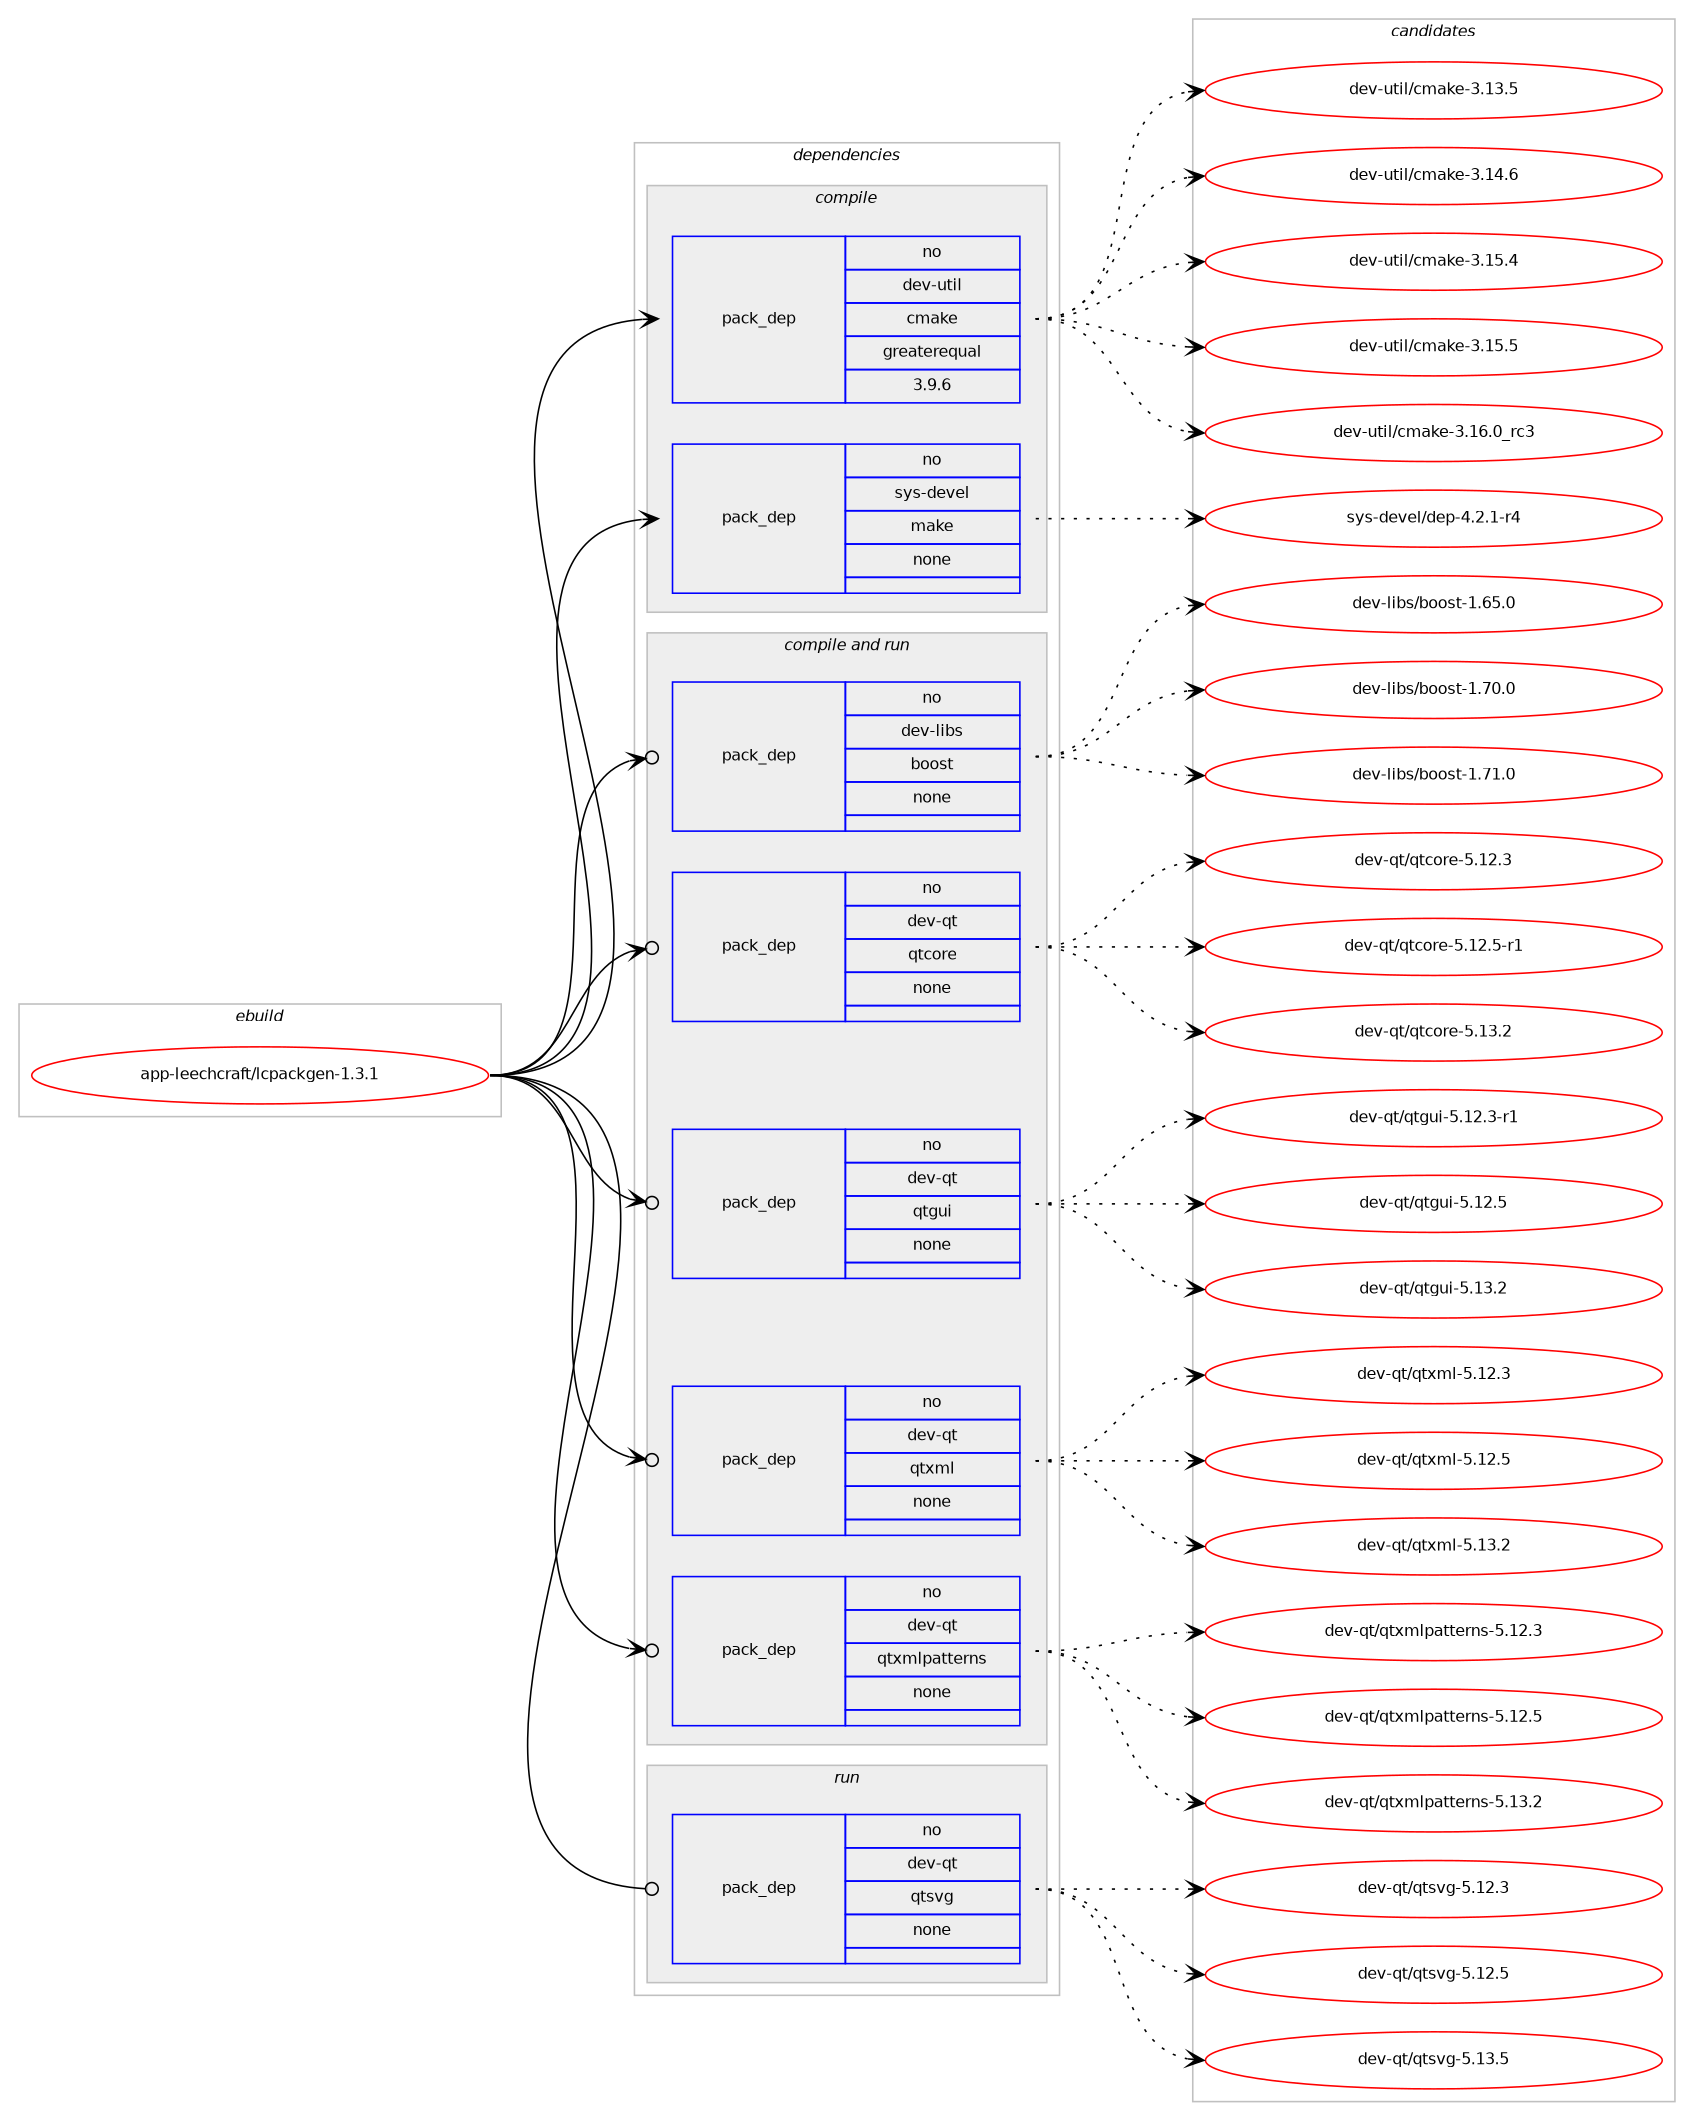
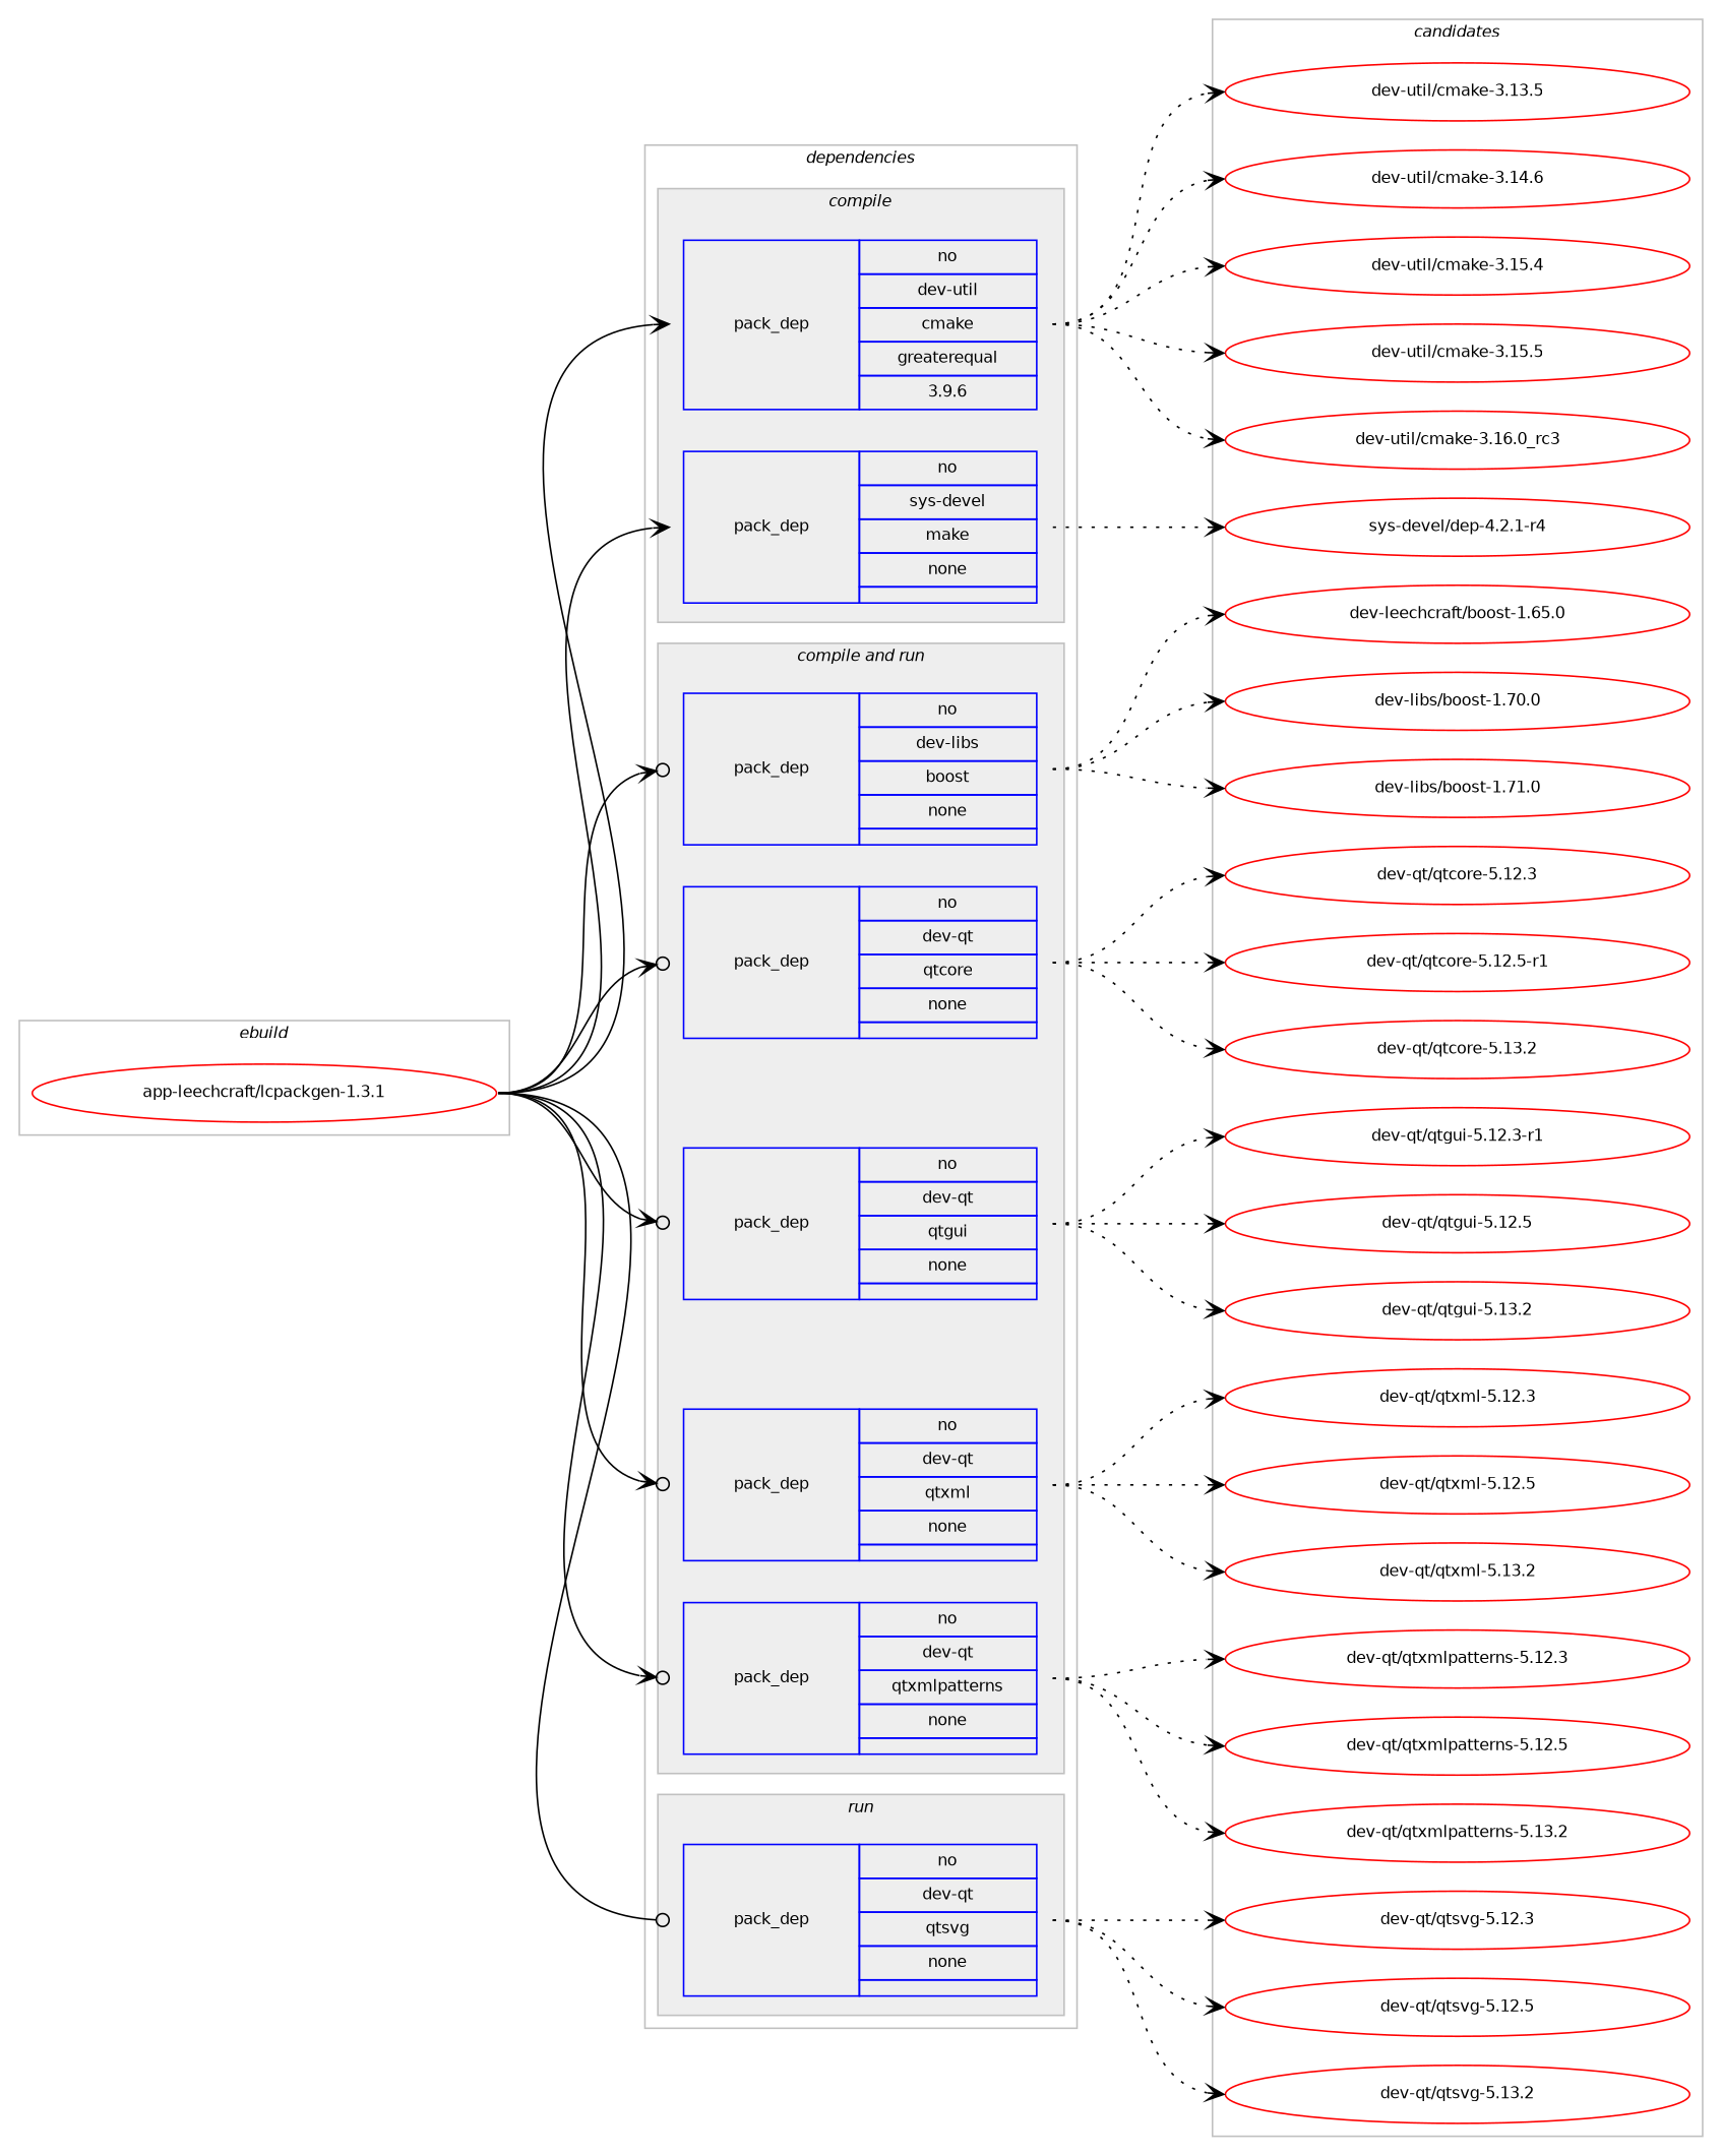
  digraph {
    compound=true
    concentrate=true
    fontname=Helvetica
    fontsize=10
    newrank=true
    rankdir=LR
    ranksep=1.5
    node [color=red fontname=Helvetica fontsize=10]
    edge [arrowhead=vee headport=w style=dotted tailport=e weight=100]
    n1 [label="app-leechcraft/lcpackgen-1.3.1" width=4]
    n2 [color=blue label=<<TABLE BORDER="0" CELLBORDER="1" CELLSPACING="0" CELLPADDING="4" WIDTH="220"><TR><TD ROWSPAN="6" CELLPADDING="30">pack_dep</TD></TR><TR><TD WIDTH="110">no</TD></TR><TR><TD>dev-util</TD></TR><TR><TD>cmake</TD></TR><TR><TD>greaterequal</TD></TR><TR><TD>3.9.6</TD></TR></TABLE>> shape=none]
    n3 [color=blue label=<<TABLE BORDER="0" CELLBORDER="1" CELLSPACING="0" CELLPADDING="4" WIDTH="220"><TR><TD ROWSPAN="6" CELLPADDING="30">pack_dep</TD></TR><TR><TD WIDTH="110">no</TD></TR><TR><TD>sys-devel</TD></TR><TR><TD>make</TD></TR><TR><TD>none</TD></TR><TR><TD></TD></TR></TABLE>> shape=none]
    n4 [color=blue label=<<TABLE BORDER="0" CELLBORDER="1" CELLSPACING="0" CELLPADDING="4" WIDTH="220"><TR><TD ROWSPAN="6" CELLPADDING="30">pack_dep</TD></TR><TR><TD WIDTH="110">no</TD></TR><TR><TD>dev-libs</TD></TR><TR><TD>boost</TD></TR><TR><TD>none</TD></TR><TR><TD></TD></TR></TABLE>> shape=none]
    n5 [color=blue label=<<TABLE BORDER="0" CELLBORDER="1" CELLSPACING="0" CELLPADDING="4" WIDTH="220"><TR><TD ROWSPAN="6" CELLPADDING="30">pack_dep</TD></TR><TR><TD WIDTH="110">no</TD></TR><TR><TD>dev-qt</TD></TR><TR><TD>qtcore</TD></TR><TR><TD>none</TD></TR><TR><TD></TD></TR></TABLE>> shape=none]
    n6 [color=blue label=<<TABLE BORDER="0" CELLBORDER="1" CELLSPACING="0" CELLPADDING="4" WIDTH="220"><TR><TD ROWSPAN="6" CELLPADDING="30">pack_dep</TD></TR><TR><TD WIDTH="110">no</TD></TR><TR><TD>dev-qt</TD></TR><TR><TD>qtgui</TD></TR><TR><TD>none</TD></TR><TR><TD></TD></TR></TABLE>> shape=none]
    n7 [color=blue label=<<TABLE BORDER="0" CELLBORDER="1" CELLSPACING="0" CELLPADDING="4" WIDTH="220"><TR><TD ROWSPAN="6" CELLPADDING="30">pack_dep</TD></TR><TR><TD WIDTH="110">no</TD></TR><TR><TD>dev-qt</TD></TR><TR><TD>qtxml</TD></TR><TR><TD>none</TD></TR><TR><TD></TD></TR></TABLE>> shape=none]
    n8 [color=blue label=<<TABLE BORDER="0" CELLBORDER="1" CELLSPACING="0" CELLPADDING="4" WIDTH="220"><TR><TD ROWSPAN="6" CELLPADDING="30">pack_dep</TD></TR><TR><TD WIDTH="110">no</TD></TR><TR><TD>dev-qt</TD></TR><TR><TD>qtxmlpatterns</TD></TR><TR><TD>none</TD></TR><TR><TD></TD></TR></TABLE>> shape=none]
    n9 [color=blue label=<<TABLE BORDER="0" CELLBORDER="1" CELLSPACING="0" CELLPADDING="4" WIDTH="220"><TR><TD ROWSPAN="6" CELLPADDING="30">pack_dep</TD></TR><TR><TD WIDTH="110">no</TD></TR><TR><TD>dev-qt</TD></TR><TR><TD>qtsvg</TD></TR><TR><TD>none</TD></TR><TR><TD></TD></TR></TABLE>> shape=none]
    n10 [label="dev-util/cmake-3.13.5" width=4]
    n11 [label="dev-util/cmake-3.14.6" width=4]
    n12 [label="dev-util/cmake-3.15.4" width=4]
    n13 [label="dev-util/cmake-3.15.5" width=4]
    n14 [label="dev-util/cmake-3.16.0_rc3" width=4]
    n15 [label="sys-devel/dep-4.2.1-r4" width=4]
-   n16 [label="dev-libs/boost-1.65.0" width=4]
+   n16 [label="dev-leechcraft/boost-1.65.0" width=4]
    n17 [label="dev-libs/boost-1.70.0" width=4]
    n18 [label="dev-libs/boost-1.71.0" width=4]
    n19 [label="dev-qt/qtcore-5.12.3" width=4]
    n20 [label="dev-qt/qtcore-5.12.5-r1" width=4]
    n21 [label="dev-qt/qtcore-5.13.2" width=4]
    n22 [label="dev-qt/qtgui-5.12.3-r1" width=4]
    n23 [label="dev-qt/qtgui-5.12.5" width=4]
    n24 [label="dev-qt/qtgui-5.13.2" width=4]
    n25 [label="dev-qt/qtxml-5.12.3" width=4]
    n26 [label="dev-qt/qtxml-5.12.5" width=4]
    n27 [label="dev-qt/qtxml-5.13.2" width=4]
    n28 [label="dev-qt/qtxmlpatterns-5.12.3" width=4]
    n29 [label="dev-qt/qtxmlpatterns-5.12.5" width=4]
    n30 [label="dev-qt/qtxmlpatterns-5.13.2" width=4]
    n31 [label="dev-qt/qtsvg-5.12.3" width=4]
    n32 [label="dev-qt/qtsvg-5.12.5" width=4]
-   n33 [label="dev-qt/qtsvg-5.13.5" width=4]
+   n33 [label="dev-qt/qtsvg-5.13.2" width=4]
    subgraph cluster_1 {
      color=gray
      label=<<i>ebuild</i>>
      rank=same
      n1
    }
    subgraph cluster_2 {
      color=gray
      label=<<i>dependencies</i>>
      subgraph cluster_3 {
        color=gray
        fillcolor="#eeeeee"
        label=<<i>compile</i>>
        style=filled
        subgraph sub_4 {
          color=gray
          fillcolor="#eeeeee"
          label=<<i>compile</i>>
          style=filled
          n2
        }
        subgraph sub_5 {
          color=gray
          fillcolor="#eeeeee"
          label=<<i>compile</i>>
          style=filled
          n3
        }
      }
      subgraph cluster_6 {
        color=gray
        fillcolor="#eeeeee"
        label=<<i>compile and run</i>>
        style=filled
        subgraph sub_7 {
          color=gray
          fillcolor="#eeeeee"
          label=<<i>compile and run</i>>
          style=filled
          n4
        }
        subgraph sub_8 {
          color=gray
          fillcolor="#eeeeee"
          label=<<i>compile and run</i>>
          style=filled
          n5
        }
        subgraph sub_9 {
          color=gray
          fillcolor="#eeeeee"
          label=<<i>compile and run</i>>
          style=filled
          n6
        }
        subgraph sub_10 {
          color=gray
          fillcolor="#eeeeee"
          label=<<i>compile and run</i>>
          style=filled
          n7
        }
        subgraph sub_11 {
          color=gray
          fillcolor="#eeeeee"
          label=<<i>compile and run</i>>
          style=filled
          n8
        }
      }
      subgraph cluster_12 {
        color=gray
        fillcolor="#eeeeee"
        label=<<i>run</i>>
        style=filled
        subgraph sub_13 {
          color=gray
          fillcolor="#eeeeee"
          label=<<i>run</i>>
          style=filled
          n9
        }
      }
    }
    subgraph cluster_14 {
      color=gray
      label=<<i>candidates</i>>
      rank=same
      subgraph sub_15 {
        color=black
        label=<<i>candidates</i>>
        nodesep=1
        rank=same
        n10
        n11
        n12
        n13
        n14
      }
      subgraph sub_16 {
        color=black
        label=<<i>candidates</i>>
        nodesep=1
        rank=same
        n15
      }
      subgraph sub_17 {
        color=black
        label=<<i>candidates</i>>
        nodesep=1
        rank=same
        n16
        n17
        n18
      }
      subgraph sub_18 {
        color=black
        label=<<i>candidates</i>>
        nodesep=1
        rank=same
        n19
        n20
        n21
      }
      subgraph sub_19 {
        color=black
        label=<<i>candidates</i>>
        nodesep=1
        rank=same
        n22
        n23
        n24
      }
      subgraph sub_20 {
        color=black
        label=<<i>candidates</i>>
        nodesep=1
        rank=same
        n25
        n26
        n27
      }
      subgraph sub_21 {
        color=black
        label=<<i>candidates</i>>
        nodesep=1
        rank=same
        n28
        n29
        n30
      }
      subgraph sub_22 {
        color=black
        label=<<i>candidates</i>>
        nodesep=1
        rank=same
        n31
        n32
        n33
      }
    }
    n1 -> n2 [style=solid weight=20]
    n1 -> n3 [style=solid weight=20]
    n1 -> n4 [arrowhead=odotvee style=solid weight=20]
    n1 -> n5 [arrowhead=odotvee style=solid weight=20]
    n1 -> n6 [arrowhead=odotvee style=solid weight=20]
    n1 -> n7 [arrowhead=odotvee style=solid weight=20]
    n1 -> n8 [arrowhead=odotvee style=solid weight=20]
    n1 -> n9 [arrowhead=odot style=solid weight=20]
    n2 -> n10
    n2 -> n11
    n2 -> n12
    n2 -> n13
    n2 -> n14
    n3 -> n15
    n4 -> n16
    n4 -> n17
    n4 -> n18
    n5 -> n19
    n5 -> n20
    n5 -> n21
    n6 -> n22
    n6 -> n23
    n6 -> n24
    n7 -> n25
    n7 -> n26
    n7 -> n27
    n8 -> n28
    n8 -> n29
    n8 -> n30
    n9 -> n31
    n9 -> n32
    n9 -> n33
  }
